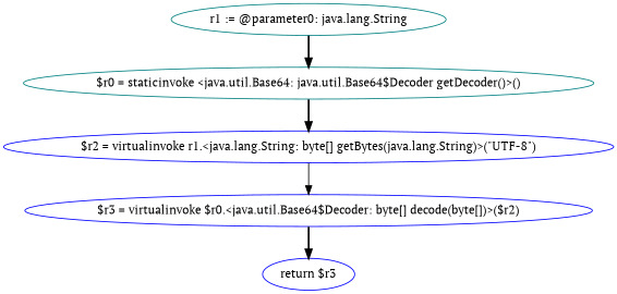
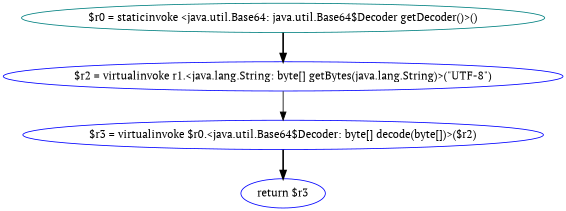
  digraph {
    fontname="PT Serif"
    node [color=blue fontname="PT Serif"]
    edge [style=bold fontname="PT Serif"]
-   "r1 := @parameter0: java.lang.String" [color=teal]
    "$r0 = staticinvoke <java.util.Base64: java.util.Base64$Decoder getDecoder()>()" [color=teal]
    "$r2 = virtualinvoke r1.<java.lang.String: byte[] getBytes(java.lang.String)>(\"UTF-8\")"
    "$r3 = virtualinvoke $r0.<java.util.Base64$Decoder: byte[] decode(byte[])>($r2)"
    "return $r3"
-   "r1 := @parameter0: java.lang.String" -> "$r0 = staticinvoke <java.util.Base64: java.util.Base64$Decoder getDecoder()>()"
    "$r0 = staticinvoke <java.util.Base64: java.util.Base64$Decoder getDecoder()>()" -> "$r2 = virtualinvoke r1.<java.lang.String: byte[] getBytes(java.lang.String)>(\"UTF-8\")"
    "$r2 = virtualinvoke r1.<java.lang.String: byte[] getBytes(java.lang.String)>(\"UTF-8\")" -> "$r3 = virtualinvoke $r0.<java.util.Base64$Decoder: byte[] decode(byte[])>($r2)" [style=solid]
    "$r3 = virtualinvoke $r0.<java.util.Base64$Decoder: byte[] decode(byte[])>($r2)" -> "return $r3"
  }
